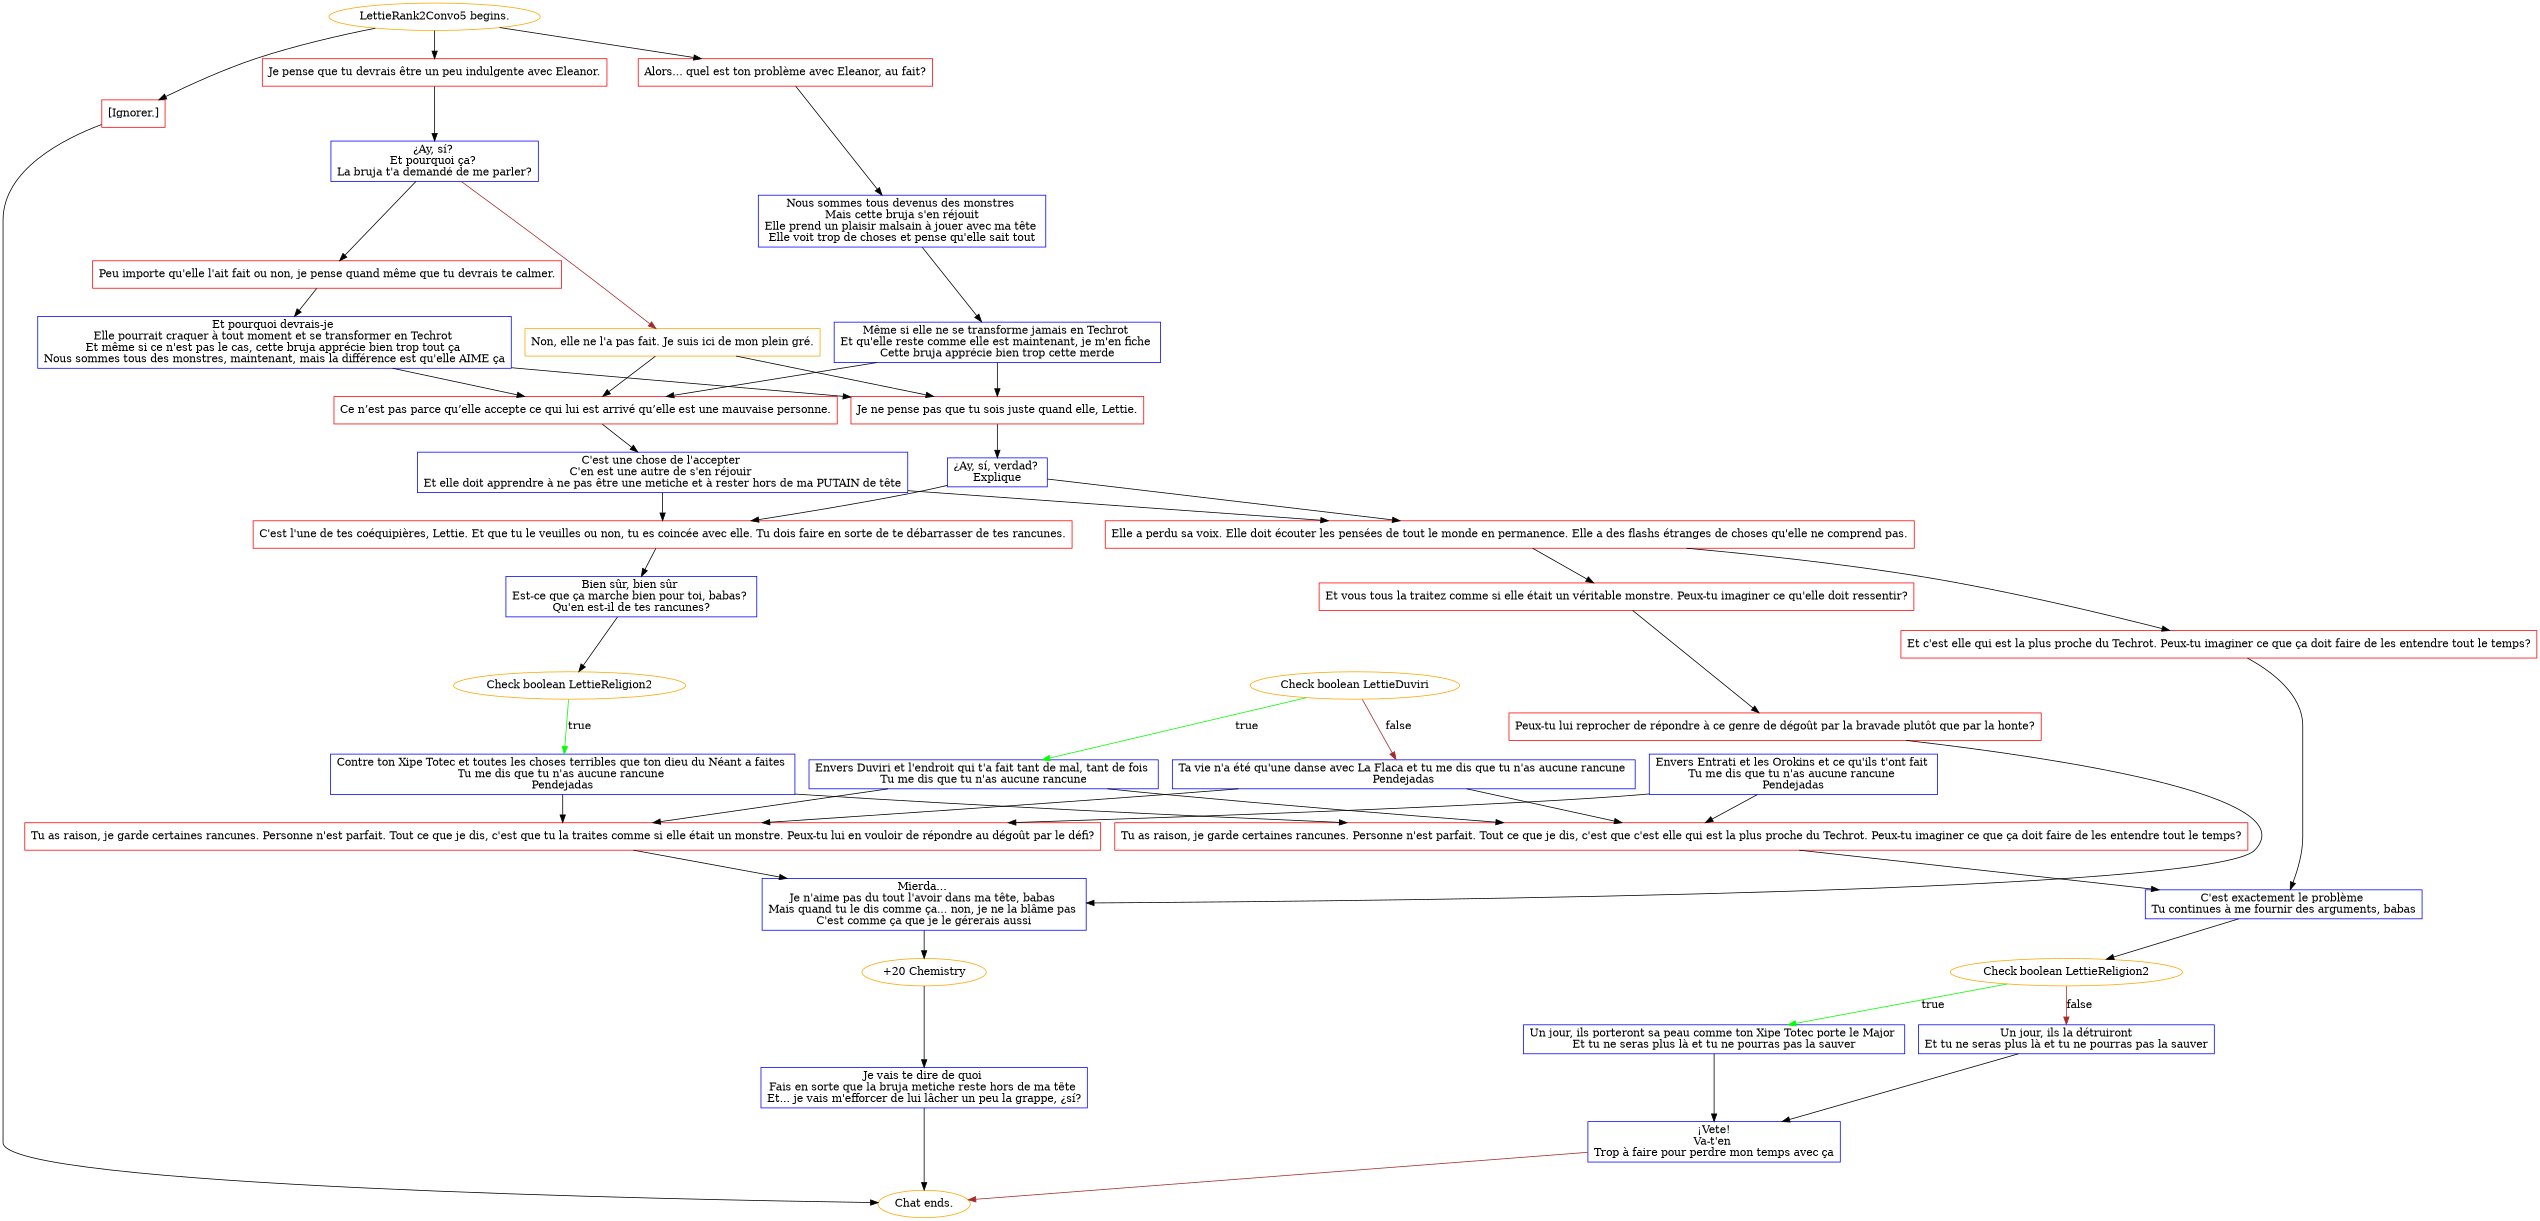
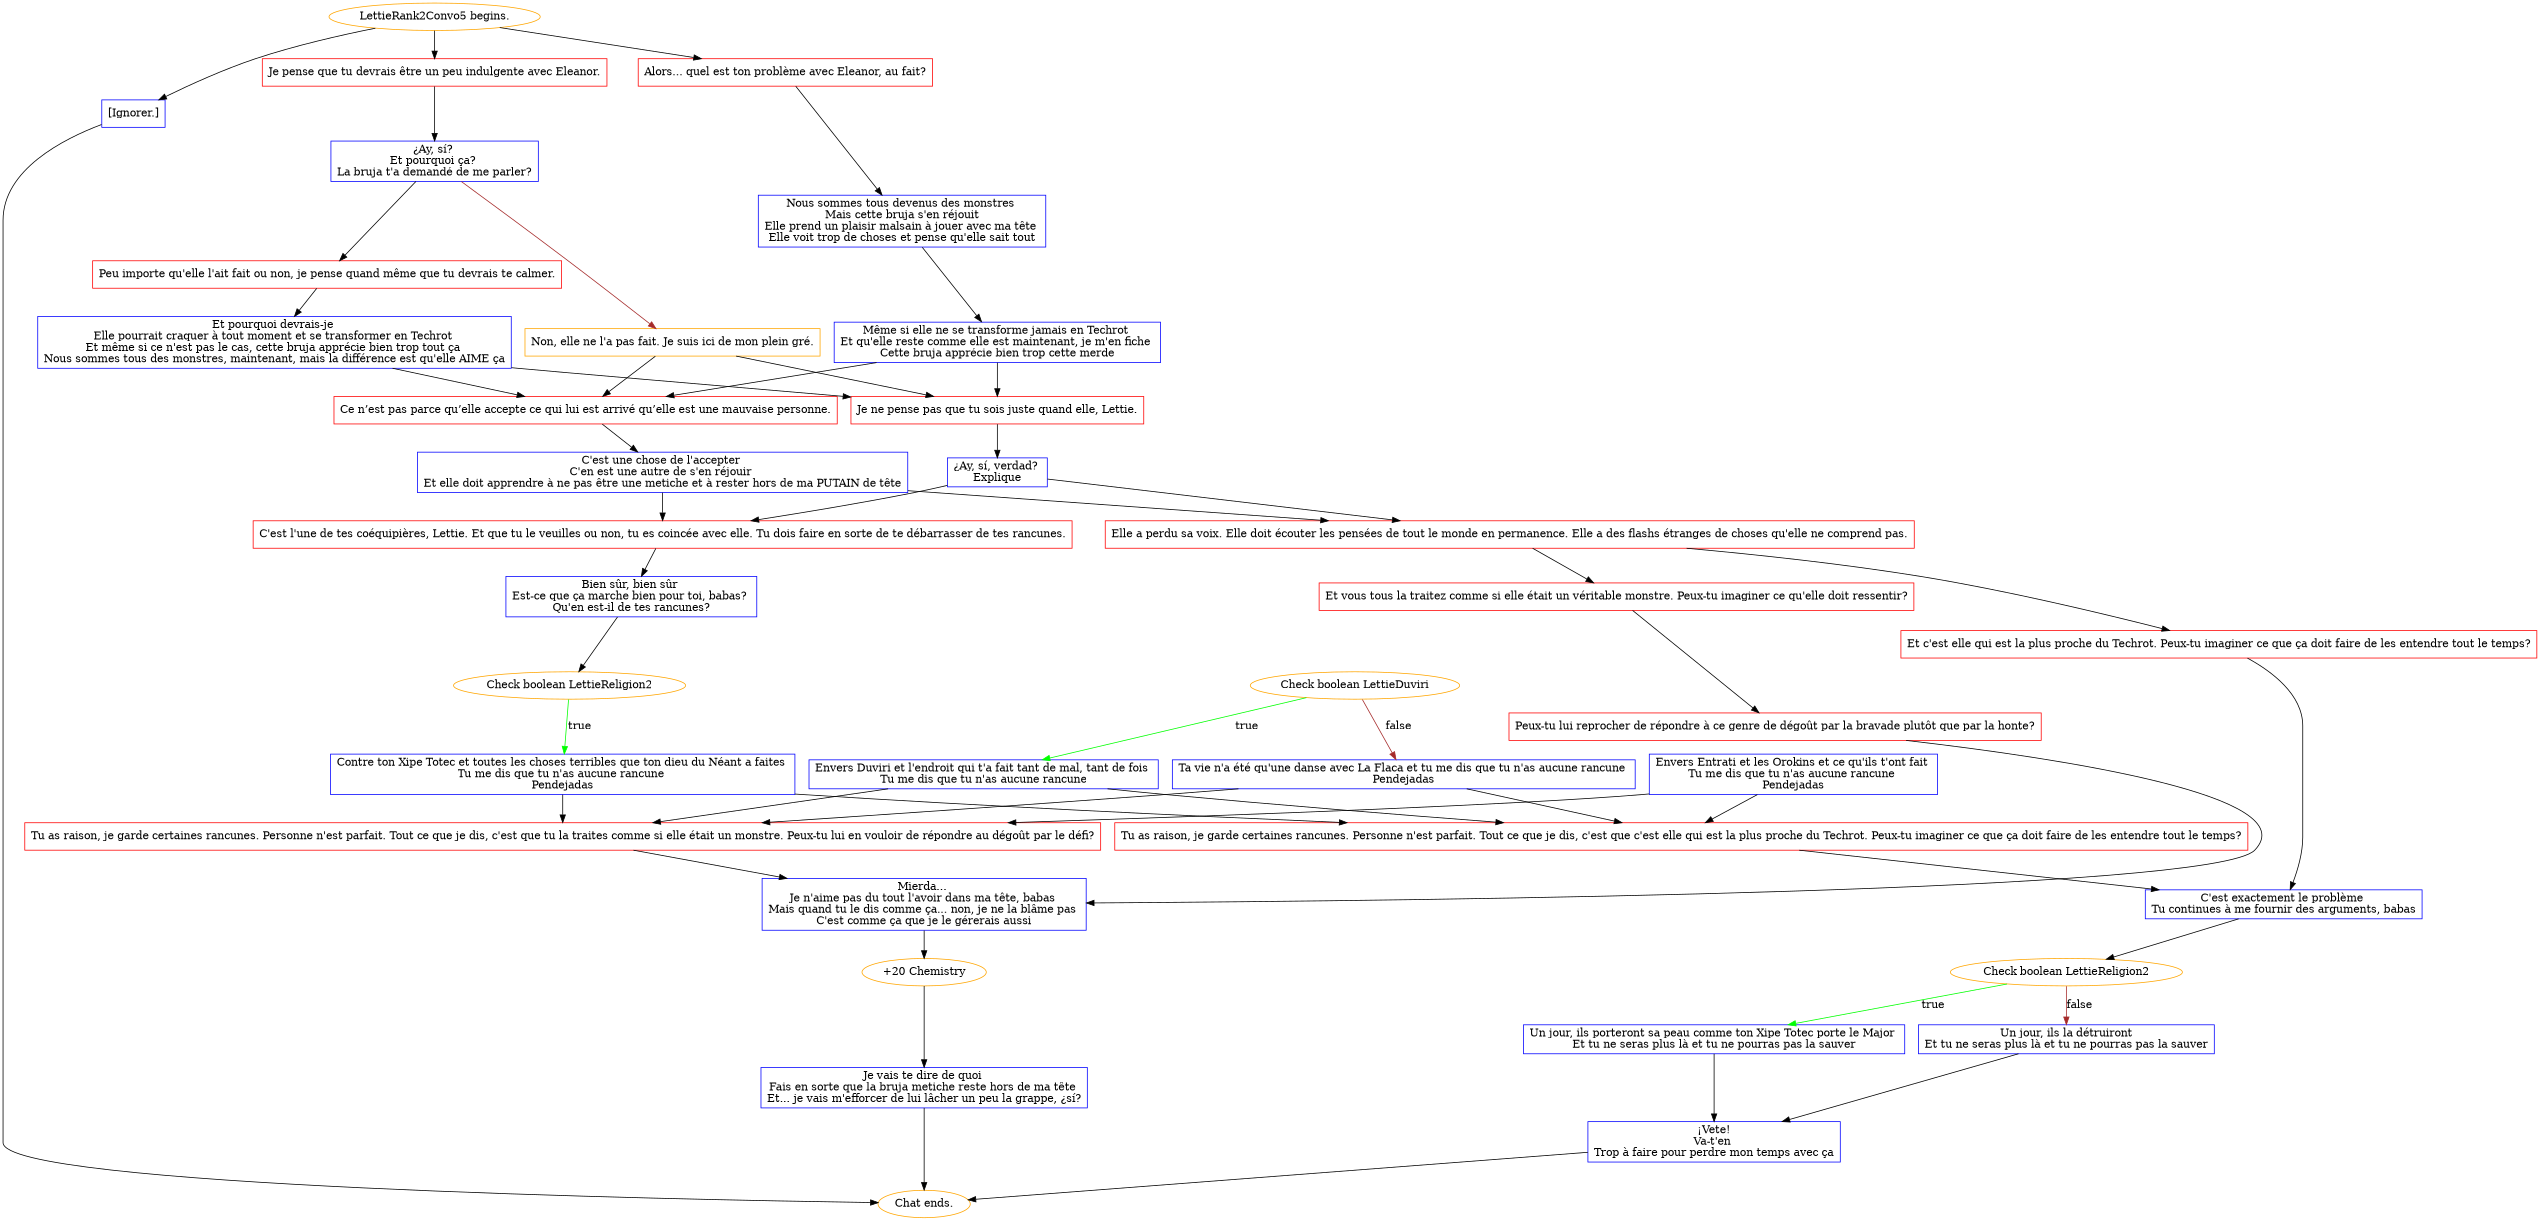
  digraph {
    node [color=blue shape=box]
    "LettieRank2Convo5 begins." [color=orange shape=""]
    n2 [color=red label="Alors... quel est ton problème avec Eleanor, au fait?"]
    n3 [color=red label="Je pense que tu devrais être un peu indulgente avec Eleanor."]
-   n4 [color=red label="[Ignorer.]"]
+   n4 [label="[Ignorer.]"]
    n5 [label="Nous sommes tous devenus des monstres \nMais cette bruja s'en réjouit\nElle prend un plaisir malsain à jouer avec ma tête \nElle voit trop de choses et pense qu'elle sait tout"]
    n6 [label="¿Ay, sí? \nEt pourquoi ça? \nLa bruja t'a demandé de me parler?"]
    "Chat ends." [color=orange shape=""]
    n8 [label="Même si elle ne se transforme jamais en Techrot \nEt qu'elle reste comme elle est maintenant, je m'en fiche \nCette bruja apprécie bien trop cette merde"]
    n9 [color=orange label="Non, elle ne l'a pas fait. Je suis ici de mon plein gré."]
    n10 [color=red label="Peu importe qu'elle l'ait fait ou non, je pense quand même que tu devrais te calmer."]
    n11 [color=red label="Ce n’est pas parce qu’elle accepte ce qui lui est arrivé qu’elle est une mauvaise personne."]
    n12 [color=red label="Je ne pense pas que tu sois juste quand elle, Lettie."]
    n13 [label="Et pourquoi devrais-je \nElle pourrait craquer à tout moment et se transformer en Techrot \nEt même si ce n'est pas le cas, cette bruja apprécie bien trop tout ça \nNous sommes tous des monstres, maintenant, mais la différence est qu'elle AIME ça"]
    n14 [label="C'est une chose de l'accepter \nC'en est une autre de s'en réjouir \nEt elle doit apprendre à ne pas être une metiche et à rester hors de ma PUTAIN de tête"]
    n15 [label="¿Ay, sí, verdad? \nExplique"]
    n16 [color=red label="C'est l'une de tes coéquipières, Lettie. Et que tu le veuilles ou non, tu es coincée avec elle. Tu dois faire en sorte de te débarrasser de tes rancunes."]
    n17 [color=red label="Elle a perdu sa voix. Elle doit écouter les pensées de tout le monde en permanence. Elle a des flashs étranges de choses qu'elle ne comprend pas."]
    n18 [label="Bien sûr, bien sûr \nEst-ce que ça marche bien pour toi, babas? \nQu'en est-il de tes rancunes?"]
    n19 [color=red label="Et c'est elle qui est la plus proche du Techrot. Peux-tu imaginer ce que ça doit faire de les entendre tout le temps?"]
    n20 [color=red label="Et vous tous la traitez comme si elle était un véritable monstre. Peux-tu imaginer ce qu'elle doit ressentir?"]
    n21 [color=orange label="Check boolean LettieReligion2" shape=""]
    n22 [label="C'est exactement le problème \nTu continues à me fournir des arguments, babas"]
    n23 [color=red label="Peux-tu lui reprocher de répondre à ce genre de dégoût par la bravade plutôt que par la honte?"]
    n24 [label="Contre ton Xipe Totec et toutes les choses terribles que ton dieu du Néant a faites \nTu me dis que tu n'as aucune rancune \nPendejadas"]
    n25 [color=orange label="Check boolean LettieReligion2" shape=""]
    n26 [label="Mierda... \nJe n'aime pas du tout l'avoir dans ma tête, babas \nMais quand tu le dis comme ça... non, je ne la blâme pas \nC'est comme ça que je le gérerais aussi"]
    n27 [color=red label="Tu as raison, je garde certaines rancunes. Personne n'est parfait. Tout ce que je dis, c'est que tu la traites comme si elle était un monstre. Peux-tu lui en vouloir de répondre au dégoût par le défi?"]
    n28 [color=red label="Tu as raison, je garde certaines rancunes. Personne n'est parfait. Tout ce que je dis, c'est que c'est elle qui est la plus proche du Techrot. Peux-tu imaginer ce que ça doit faire de les entendre tout le temps?"]
    n29 [label="Un jour, ils porteront sa peau comme ton Xipe Totec porte le Major \nEt tu ne seras plus là et tu ne pourras pas la sauver"]
    n30 [label="Un jour, ils la détruiront\nEt tu ne seras plus là et tu ne pourras pas la sauver"]
    n31 [color=orange label="+20 Chemistry" shape=""]
    n32 [label="Envers Entrati et les Orokins et ce qu'ils t'ont fait \nTu me dis que tu n'as aucune rancune \nPendejadas"]
    n33 [color=orange label="Check boolean LettieDuviri" shape=""]
    n34 [label="Envers Duviri et l'endroit qui t'a fait tant de mal, tant de fois \nTu me dis que tu n'as aucune rancune"]
    n35 [label="Ta vie n'a été qu'une danse avec La Flaca et tu me dis que tu n'as aucune rancune \nPendejadas"]
    n36 [label="¡Vete!\nVa-t'en \nTrop à faire pour perdre mon temps avec ça"]
    n37 [label="Je vais te dire de quoi \nFais en sorte que la bruja metiche reste hors de ma tête \nEt... je vais m'efforcer de lui lâcher un peu la grappe, ¿sí?"]
    "LettieRank2Convo5 begins." -> n2
    "LettieRank2Convo5 begins." -> n3
    "LettieRank2Convo5 begins." -> n4
    n2 -> n5
    n3 -> n6
    n4 -> "Chat ends."
    n5 -> n8
    n6 -> n9 [color=brown]
    n6 -> n10
    n8 -> n11
    n8 -> n12
    n9 -> n11
    n9 -> n12
    n10 -> n13
    n11 -> n14
    n12 -> n15
    n13 -> n11
    n13 -> n12
    n14 -> n16
    n14 -> n17
    n15 -> n16
    n15 -> n17
    n16 -> n18
    n17 -> n19
    n17 -> n20
    n18 -> n21
    n19 -> n22
    n20 -> n23
    n21 -> n24 [color=green label=true]
    n22 -> n25
    n23 -> n26
    n24 -> n27
    n24 -> n28
    n25 -> n29 [color=green label=true]
    n25 -> n30 [color=brown label=false]
    n26 -> n31
    n27 -> n26
    n28 -> n22
    n29 -> n36
    n30 -> n36
    n31 -> n37
    n32 -> n27
    n32 -> n28
    n33 -> n34 [color=green label=true]
    n33 -> n35 [color=brown label=false]
    n34 -> n27
    n34 -> n28
    n35 -> n27
    n35 -> n28
-   n36 -> "Chat ends." [color=brown]
+   n36 -> "Chat ends."
    n37 -> "Chat ends."
  }
